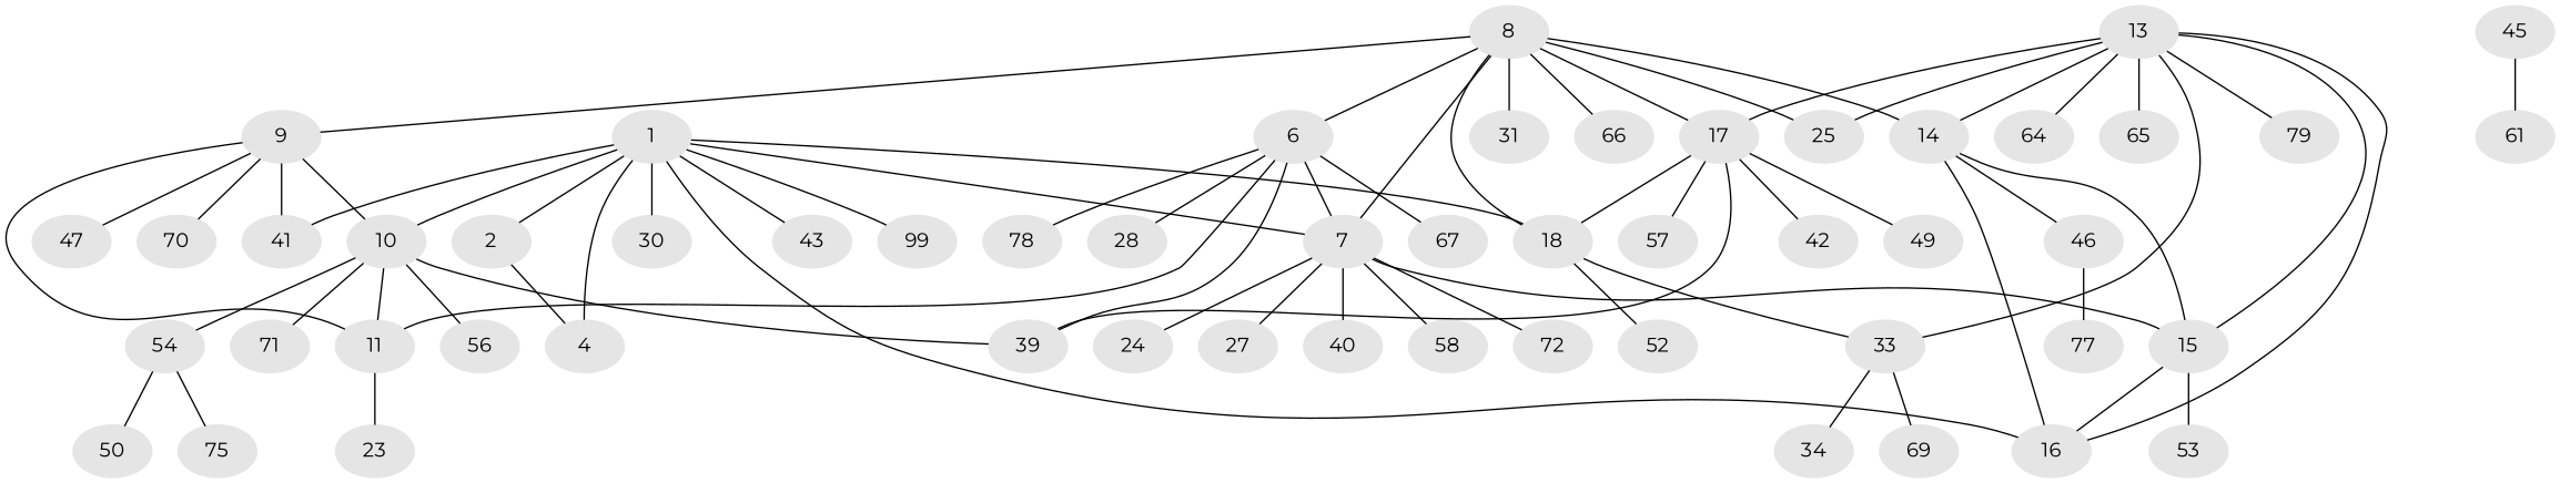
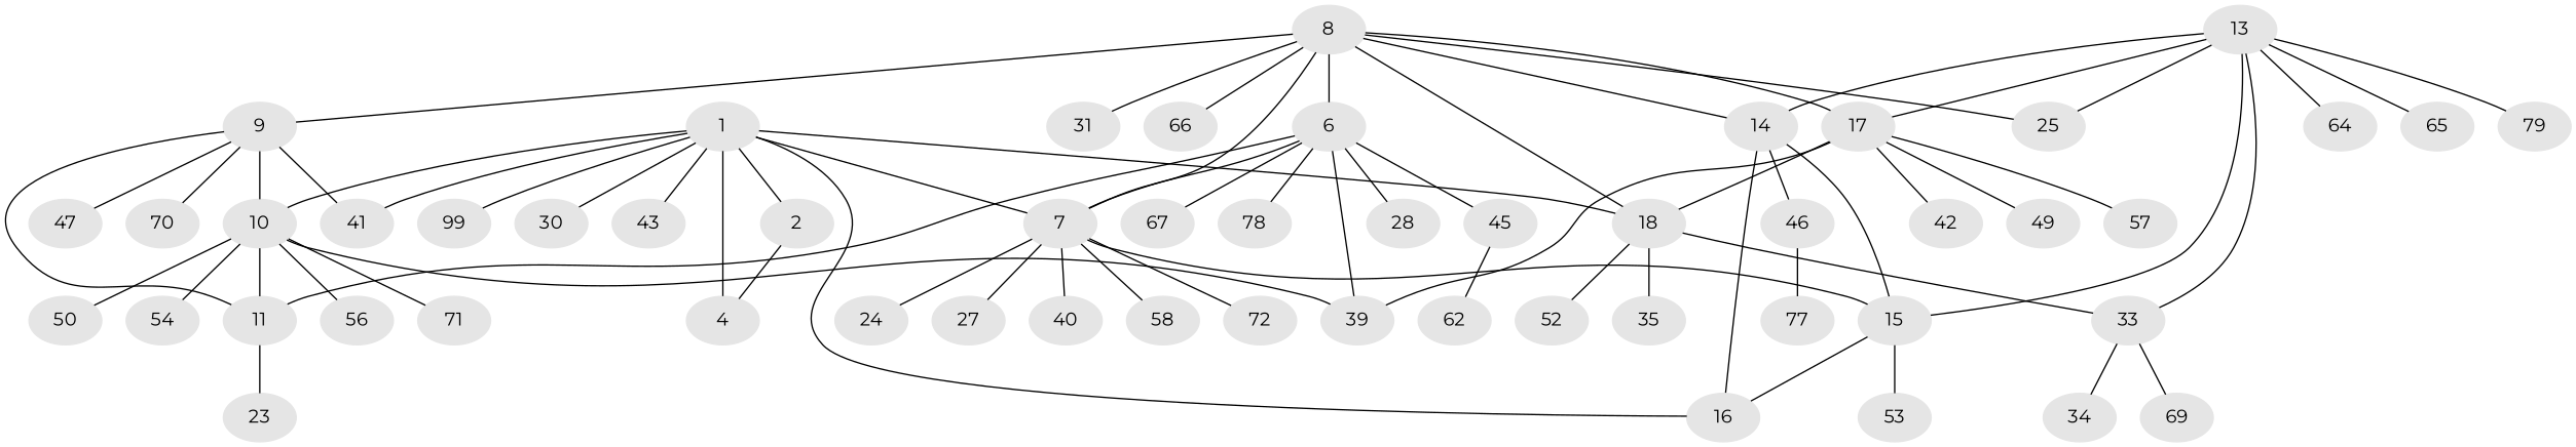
  graph {
    fontname=Montserrat
    node [color=gray90 fontname=Montserrat style=filled]
    edge [fontname=Montserrat]
    1 [super="+3"]
    2
    4 [super="+44"]
    7 [super="+32"]
    10 [super="+12"]
    16 [super="+38"]
    18 [super="+21"]
    n8 [label=99]
    30 [super="+63"]
    41 [super="+74"]
    43
    15 [super="+61"]
    24
    27
    40 [super="+60"]
    58
    72
    11 [super="+51"]
    39 [super="+59"]
    50
    54 [super="+76"]
    56
    71
    33 [super="+36"]
+   35
    52
    n27 [label=8 super="+20"]
    6 [super="+8"]
    9 [super="+48"]
    14 [super="+80"]
    17 [super="+19"]
    25
    31
    66
    28
    45 [super="+55"]
    67
    78
    47
    70
    46
    42
    49
    57
    23 [super="+37"]
-   62 [label=61]
+   62
    53
    13 [super="+68"]
    64
    65
    79
-   75
    34
    69
    77
    1 -- 2 [weight=2]
    1 -- 4 [weight=2]
    1 -- 7 [weight=2]
    1 -- 10
    1 -- 16
    1 -- 18
    1 -- n8
    1 -- 30
    1 -- 41
    1 -- 43
    2 -- 4
    7 -- 15
    7 -- 24
    7 -- 27
    7 -- 40
    7 -- 58
    7 -- 72
    10 -- 11 [weight=2]
    10 -- 39
-   54 -- 50
+   10 -- 50
    10 -- 54
    10 -- 56
    10 -- 71
    18 -- 33
+   18 -- 35
    18 -- 52
    15 -- 16
    15 -- 53
    11 -- 23
-   54 -- 75
    33 -- 34
    33 -- 69
    n27 -- 7
    n27 -- 18
    n27 -- 6 [weight=2]
    n27 -- 9
    n27 -- 14
    n27 -- 17 [weight=2]
    n27 -- 25
    n27 -- 31 [weight=2]
    n27 -- 66
    6 -- 7 [weight=2]
    6 -- 11
    6 -- 39
    6 -- 28
+   6 -- 45
    6 -- 67
    6 -- 78
    9 -- 10 [weight=2]
    9 -- 41
    9 -- 11
    9 -- 47
    9 -- 70
    14 -- 16
    14 -- 15
    14 -- 46
    17 -- 18 [weight=2]
    17 -- 39
    17 -- 42
    17 -- 49
    17 -- 57
    45 -- 62
    46 -- 77
-   13 -- 16
    13 -- 15
    13 -- 33
    13 -- 14
    13 -- 17
    13 -- 25
    13 -- 64
    13 -- 65
    13 -- 79
  }
